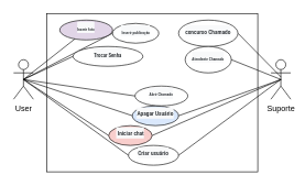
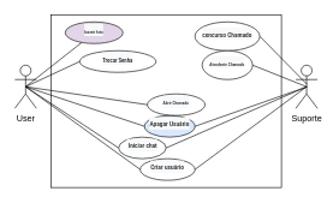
  <mxCell id="0" />
  <mxCell id="1" parent="0" />
  <mxCell id="2" value="&lt;font style=&quot;vertical-align: inherit;&quot;&gt;&lt;font style=&quot;vertical-align: inherit;&quot;&gt;User&lt;/font&gt;&lt;/font&gt;&lt;div&gt;&lt;font style=&quot;vertical-align: inherit;&quot;&gt;&lt;font style=&quot;vertical-align: inherit;&quot;&gt;&lt;br&gt;&lt;/font&gt;&lt;/font&gt;&lt;/div&gt;" style="shape=umlActor;verticalLabelPosition=bottom;verticalAlign=top;html=1;" vertex="1" parent="1"><mxGeometry x="20" y="90" width="30" height="60" as="geometry" /></mxCell>
  <mxCell id="3" value="&lt;font style=&quot;vertical-align: inherit;&quot;&gt;&lt;font style=&quot;vertical-align: inherit;&quot;&gt;Suporte&lt;/font&gt;&lt;/font&gt;" style="shape=umlActor;verticalLabelPosition=bottom;verticalAlign=top;html=1;" vertex="1" parent="1"><mxGeometry x="410" y="90" width="30" height="60" as="geometry" /></mxCell>
  <mxCell id="4" value="" style="rounded=0;whiteSpace=wrap;html=1;" vertex="1" parent="1"><mxGeometry x="70" y="20" width="320" height="240" as="geometry" /></mxCell>
  <mxCell id="5" value="" style="endArrow=none;html=1;rounded=0;entryX=0.52;entryY=0.443;entryDx=0;entryDy=0;entryPerimeter=0;exitX=1;exitY=0.5;exitDx=0;exitDy=0;" edge="1" parent="1" source="6" target="3"><mxGeometry width="50" height="50" relative="1" as="geometry"><mxPoint x="334" y="122.39" as="sourcePoint" /><mxPoint x="422.69" y="117.61" as="targetPoint" /><Array as="points" /></mxGeometry></mxCell>
  <mxCell id="6" value="&lt;h3 style=&quot;box-sizing: border-box; margin-top: 0px; margin-bottom: 0.5rem; font-weight: 500; line-height: 1.2; font-family: &amp;quot;Roboto Condensed&amp;quot;; color: rgb(33, 37, 41); text-align: left; background-color: rgb(248, 249, 250);&quot; id=&quot;yui_3_17_2_1_1747692782615_1180&quot;&gt;&lt;font style=&quot;vertical-align: inherit;&quot;&gt;&lt;font style=&quot;vertical-align: inherit;&quot;&gt;&lt;font style=&quot;vertical-align: inherit;&quot;&gt;&lt;font style=&quot;vertical-align: inherit;&quot;&gt;&lt;font style=&quot;vertical-align: inherit;&quot;&gt;&lt;font style=&quot;vertical-align: inherit; font-size: 9px;&quot;&gt;concurso Chamado&lt;/font&gt;&lt;/font&gt;&lt;/font&gt;&lt;/font&gt;&lt;/font&gt;&lt;/font&gt;&lt;/h3&gt;" style="ellipse;whiteSpace=wrap;html=1;" vertex="1" parent="1"><mxGeometry x="270" y="30" width="90" height="40" as="geometry" /></mxCell>
  <mxCell id="7" value="" style="endArrow=none;html=1;rounded=0;exitX=0.5;exitY=0.5;exitDx=0;exitDy=0;exitPerimeter=0;entryX=1;entryY=0.5;entryDx=0;entryDy=0;" edge="1" parent="1" source="3" target="16"><mxGeometry width="50" height="50" relative="1" as="geometry"><mxPoint x="140" y="130" as="sourcePoint" /><mxPoint x="190" y="80" as="targetPoint" /></mxGeometry></mxCell>
  <mxCell id="8" value="" style="endArrow=none;html=1;rounded=0;exitX=0.5;exitY=0.5;exitDx=0;exitDy=0;exitPerimeter=0;entryX=0;entryY=0.5;entryDx=0;entryDy=0;" edge="1" parent="1" source="2" target="16"><mxGeometry width="50" height="50" relative="1" as="geometry"><mxPoint x="120" y="130" as="sourcePoint" /><mxPoint x="170" y="80" as="targetPoint" /></mxGeometry></mxCell>
  <mxCell id="9" value="" style="endArrow=none;html=1;rounded=0;entryX=0;entryY=0.5;entryDx=0;entryDy=0;exitX=0.5;exitY=0.5;exitDx=0;exitDy=0;exitPerimeter=0;" edge="1" parent="1" source="2" target="18"><mxGeometry width="50" height="50" relative="1" as="geometry"><mxPoint x="170" y="170" as="sourcePoint" /><mxPoint x="220" y="120" as="targetPoint" /></mxGeometry></mxCell>
- <mxCell id="10" value="" style="endArrow=none;html=1;rounded=0;entryX=0;entryY=0.5;entryDx=0;entryDy=0;exitX=0.5;exitY=0.5;exitDx=0;exitDy=0;exitPerimeter=0;" edge="1" parent="1" source="2" target="17"><mxGeometry width="50" height="50" relative="1" as="geometry"><mxPoint x="170" y="170" as="sourcePoint" /><mxPoint x="220" y="120" as="targetPoint" /></mxGeometry></mxCell>
  <mxCell id="11" value="" style="endArrow=none;html=1;rounded=0;entryX=0;entryY=0.5;entryDx=0;entryDy=0;exitX=0.5;exitY=0.5;exitDx=0;exitDy=0;exitPerimeter=0;" edge="1" parent="1" source="2" target="19"><mxGeometry width="50" height="50" relative="1" as="geometry"><mxPoint x="190" y="180" as="sourcePoint" /><mxPoint x="240" y="130" as="targetPoint" /></mxGeometry></mxCell>
  <mxCell id="12" value="" style="endArrow=none;html=1;rounded=0;exitX=1;exitY=0.5;exitDx=0;exitDy=0;entryX=0.5;entryY=0.5;entryDx=0;entryDy=0;entryPerimeter=0;" edge="1" parent="1" source="19" target="3"><mxGeometry width="50" height="50" relative="1" as="geometry"><mxPoint x="289" y="230" as="sourcePoint" /><mxPoint x="339" y="180" as="targetPoint" /></mxGeometry></mxCell>
  <mxCell id="13" value="" style="endArrow=none;html=1;rounded=0;entryX=0.5;entryY=0.5;entryDx=0;entryDy=0;entryPerimeter=0;exitX=0;exitY=0.5;exitDx=0;exitDy=0;" edge="1" parent="1" source="20" target="2"><mxGeometry width="50" height="50" relative="1" as="geometry"><mxPoint x="244" y="150" as="sourcePoint" /><mxPoint x="294" y="100" as="targetPoint" /></mxGeometry></mxCell>
  <mxCell id="14" value="" style="endArrow=none;html=1;rounded=0;exitX=0.5;exitY=0.5;exitDx=0;exitDy=0;exitPerimeter=0;" edge="1" parent="1" source="2" target="15"><mxGeometry width="50" height="50" relative="1" as="geometry"><mxPoint x="80" y="120" as="sourcePoint" /><mxPoint x="130" y="70" as="targetPoint" /></mxGeometry></mxCell>
  <mxCell id="15" value="&lt;h3 style=&quot;box-sizing: border-box; margin-top: 0px; margin-bottom: 0.5rem; font-weight: 500; line-height: 1.2; font-family: &amp;quot;Roboto Condensed&amp;quot;; color: rgb(33, 37, 41); text-align: left; background-color: rgb(248, 249, 250);&quot; id=&quot;yui_3_17_2_1_1747692782615_1180&quot;&gt;&lt;font style=&quot;vertical-align: inherit;&quot;&gt;&lt;font style=&quot;vertical-align: inherit;&quot;&gt;&lt;font style=&quot;vertical-align: inherit;&quot;&gt;&lt;font style=&quot;vertical-align: inherit;&quot;&gt;&lt;font style=&quot;vertical-align: inherit;&quot;&gt;&lt;font style=&quot;vertical-align: inherit; font-size: 6px;&quot;&gt;Inserir foto&lt;/font&gt;&lt;/font&gt;&lt;/font&gt;&lt;/font&gt;&lt;/font&gt;&lt;/font&gt;&lt;/h3&gt;" style="ellipse;whiteSpace=wrap;html=1;fillColor=#e1d5e7;" vertex="1" parent="1"><mxGeometry x="90" y="30" width="80" height="30" as="geometry" /></mxCell>
- <mxCell id="16" value="&lt;h3 style=&quot;box-sizing: border-box; margin-top: 0px; margin-bottom: 0.5rem; font-weight: 500; line-height: 1.2; font-family: &amp;quot;Roboto Condensed&amp;quot;; color: rgb(33, 37, 41); text-align: left; background-color: rgb(248, 249, 250);&quot; id=&quot;yui_3_17_2_1_1747692782615_1180&quot;&gt;&lt;font style=&quot;vertical-align: inherit;&quot;&gt;&lt;font style=&quot;vertical-align: inherit;&quot;&gt;&lt;font style=&quot;vertical-align: inherit;&quot;&gt;&lt;font style=&quot;vertical-align: inherit; font-size: 9px;&quot;&gt;&amp;nbsp;Iniciar chat&lt;/font&gt;&lt;/font&gt;&lt;/font&gt;&lt;/font&gt;&lt;/h3&gt;" style="ellipse;whiteSpace=wrap;html=1;fillColor=#f8cecc;" vertex="1" parent="1"><mxGeometry x="164" y="190" width="66" height="30" as="geometry" /></mxCell>
- <mxCell id="17" value="&lt;h3 style=&quot;box-sizing: border-box; margin-top: 0px; margin-bottom: 0.5rem; font-weight: 500; line-height: 1.2; font-family: &amp;quot;Roboto Condensed&amp;quot;; color: rgb(33, 37, 41); text-align: left; background-color: rgb(248, 249, 250);&quot; id=&quot;yui_3_17_2_1_1747692782615_1180&quot;&gt;&lt;font style=&quot;vertical-align: inherit;&quot;&gt;&lt;font style=&quot;vertical-align: inherit;&quot;&gt;&lt;font style=&quot;vertical-align: inherit;&quot;&gt;&lt;font style=&quot;vertical-align: inherit;&quot;&gt;&lt;font style=&quot;vertical-align: inherit;&quot;&gt;&lt;font style=&quot;vertical-align: inherit; font-size: 6px;&quot;&gt;&amp;nbsp;Inserir publicação&lt;/font&gt;&lt;/font&gt;&lt;/font&gt;&lt;/font&gt;&lt;/font&gt;&lt;/font&gt;&lt;/h3&gt;" style="ellipse;whiteSpace=wrap;html=1;" vertex="1" parent="1"><mxGeometry x="170" y="35" width="70" height="30" as="geometry" /></mxCell>
+ <mxCell id="16" value="&lt;h3 style=&quot;box-sizing: border-box; margin-top: 0px; margin-bottom: 0.5rem; font-weight: 500; line-height: 1.2; font-family: &amp;quot;Roboto Condensed&amp;quot;; color: rgb(33, 37, 41); text-align: left; background-color: rgb(248, 249, 250);&quot; id=&quot;yui_3_17_2_1_1747692782615_1180&quot;&gt;&lt;font style=&quot;vertical-align: inherit;&quot;&gt;&lt;font style=&quot;vertical-align: inherit;&quot;&gt;&lt;font style=&quot;vertical-align: inherit;&quot;&gt;&lt;font style=&quot;vertical-align: inherit; font-size: 9px;&quot;&gt;&amp;nbsp;Iniciar chat&lt;/font&gt;&lt;/font&gt;&lt;/font&gt;&lt;/font&gt;&lt;/h3&gt;" style="ellipse;whiteSpace=wrap;html=1;" vertex="1" parent="1"><mxGeometry x="164" y="190" width="66" height="30" as="geometry" /></mxCell>
  <mxCell id="18" value="&lt;h3 style=&quot;box-sizing: border-box; margin-top: 0px; margin-bottom: 0.5rem; font-weight: 500; line-height: 1.2; font-family: &amp;quot;Roboto Condensed&amp;quot;; color: rgb(33, 37, 41); text-align: left; background-color: rgb(248, 249, 250);&quot; id=&quot;yui_3_17_2_1_1747692782615_1180&quot;&gt;&lt;font style=&quot;vertical-align: inherit;&quot;&gt;&lt;font style=&quot;vertical-align: inherit; font-size: 8px;&quot;&gt;Trocar Senha&lt;/font&gt;&lt;/font&gt;&lt;/h3&gt;" style="ellipse;whiteSpace=wrap;html=1;" vertex="1" parent="1"><mxGeometry x="110" y="70" width="106" height="30" as="geometry" /></mxCell>
  <mxCell id="19" value="&lt;br&gt;&lt;h3 style=&quot;box-sizing: border-box; margin-top: 0px; margin-bottom: 0.5rem; font-weight: 500; line-height: 1.2; font-family: &amp;quot;Roboto Condensed&amp;quot;; color: rgb(33, 37, 41); font-style: normal; font-variant-ligatures: normal; font-variant-caps: normal; letter-spacing: normal; orphans: 2; text-align: left; text-indent: 0px; text-transform: none; widows: 2; word-spacing: 0px; -webkit-text-stroke-width: 0px; white-space: normal; background-color: rgb(248, 249, 250); text-decoration-thickness: initial; text-decoration-style: initial; text-decoration-color: initial;&quot; id=&quot;yui_3_17_2_1_1747692782615_1180&quot;&gt;&lt;font style=&quot;vertical-align: inherit;&quot;&gt;&lt;font style=&quot;vertical-align: inherit; font-size: 9px;&quot;&gt;Criar usuário&lt;/font&gt;&lt;/font&gt;&lt;/h3&gt;&lt;div&gt;&lt;br/&gt;&lt;/div&gt;" style="ellipse;whiteSpace=wrap;html=1;" vertex="1" parent="1"><mxGeometry x="194" y="220" width="76" height="30" as="geometry" /></mxCell>
  <mxCell id="20" value="&lt;h3 style=&quot;box-sizing: border-box; margin-top: 0px; margin-bottom: 0.5rem; font-weight: 500; line-height: 1.2; font-family: &amp;quot;Roboto Condensed&amp;quot;; color: rgb(33, 37, 41); text-align: left; background-color: rgb(248, 249, 250);&quot; id=&quot;yui_3_17_2_1_1747692782615_1180&quot;&gt;&lt;font style=&quot;vertical-align: inherit;&quot;&gt;&lt;font style=&quot;vertical-align: inherit; font-size: 9px;&quot;&gt;Apagar Usuário&lt;/font&gt;&lt;/font&gt;&lt;/h3&gt;" style="ellipse;whiteSpace=wrap;html=1;fillColor=#dae8fc;" vertex="1" parent="1"><mxGeometry x="200" y="160" width="70" height="30" as="geometry" /></mxCell>
  <mxCell id="21" value="" style="endArrow=none;html=1;rounded=0;exitX=1;exitY=0.5;exitDx=0;exitDy=0;" edge="1" parent="1" source="20"><mxGeometry width="50" height="50" relative="1" as="geometry"><mxPoint x="260" y="180" as="sourcePoint" /><mxPoint x="426" y="120" as="targetPoint" /></mxGeometry></mxCell>
  <mxCell id="22" value="&lt;h3 style=&quot;box-sizing: border-box; margin-top: 0px; margin-bottom: 0.5rem; font-weight: 500; line-height: 1.2; font-family: &amp;quot;Roboto Condensed&amp;quot;; color: rgb(33, 37, 41); text-align: left; background-color: rgb(248, 249, 250);&quot; id=&quot;yui_3_17_2_1_1747692782615_1180&quot;&gt;&lt;font style=&quot;vertical-align: inherit;&quot;&gt;&lt;font style=&quot;vertical-align: inherit; font-size: 6px;&quot;&gt;Abrir Chamado&lt;/font&gt;&lt;/font&gt;&lt;/h3&gt;" style="ellipse;whiteSpace=wrap;html=1;" vertex="1" parent="1"><mxGeometry x="204" y="130" width="80" height="30" as="geometry" /></mxCell>
  <mxCell id="23" value="" style="endArrow=none;html=1;rounded=0;entryX=0;entryY=0.5;entryDx=0;entryDy=0;exitX=0.5;exitY=0.5;exitDx=0;exitDy=0;exitPerimeter=0;" edge="1" parent="1" source="2" target="22"><mxGeometry width="50" height="50" relative="1" as="geometry"><mxPoint x="40" y="120" as="sourcePoint" /><mxPoint x="451" y="140" as="targetPoint" /></mxGeometry></mxCell>
  <mxCell id="24" value="&lt;h3 style=&quot;box-sizing: border-box; margin-top: 0px; margin-bottom: 0.5rem; font-weight: 500; line-height: 1.2; font-family: &amp;quot;Roboto Condensed&amp;quot;; color: rgb(33, 37, 41); text-align: left; background-color: rgb(248, 249, 250);&quot; id=&quot;yui_3_17_2_1_1747692782615_1180&quot;&gt;&lt;font style=&quot;vertical-align: inherit;&quot;&gt;&lt;font style=&quot;vertical-align: inherit; font-size: 6px;&quot;&gt;Atendente Chamado&lt;/font&gt;&lt;/font&gt;&lt;/h3&gt;" style="ellipse;whiteSpace=wrap;html=1;" vertex="1" parent="1"><mxGeometry x="280" y="70" width="70" height="40" as="geometry" /></mxCell>
  <mxCell id="25" value="" style="endArrow=none;html=1;rounded=0;entryX=1;entryY=0.5;entryDx=0;entryDy=0;exitX=0.5;exitY=0.5;exitDx=0;exitDy=0;exitPerimeter=0;" edge="1" parent="1" source="3" target="24"><mxGeometry width="50" height="50" relative="1" as="geometry"><mxPoint x="180" y="180" as="sourcePoint" /><mxPoint x="230" y="130" as="targetPoint" /></mxGeometry></mxCell>
